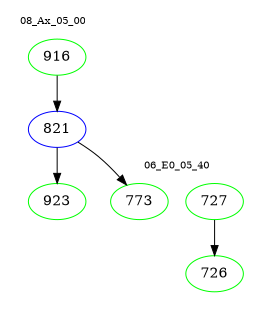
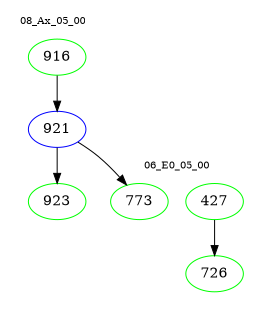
  digraph {
    node [color=green]
    edge [color=black]
    n1 [label=916]
-   n2 [color=blue label=821]
+   n2 [color=blue label=921]
    n3 [label=923]
-   n4 [label=727]
+   n4 [label=427]
    n5 [label=726]
    n6 [label=773]
    subgraph cluster_1 {
      color=white
      fontsize=10
      label="08_Ax_05_00"
      n1
      n2
      n3
    }
    subgraph cluster_2 {
      color=white
      fontsize=10
-     label="06_E0_05_40"
+     label="06_E0_05_00"
      n4
      n5
      n6
    }
    n1 -> n2
    n2 -> n3
    n2 -> n6
    n4 -> n5
  }
